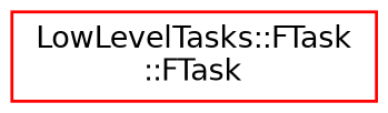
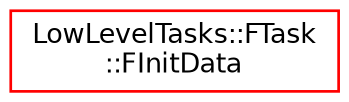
  digraph {
    rankdir=LR
-   n1 [color=red fillcolor=white fontname=Helvetica fontsize=10 height=0.2 label="LowLevelTasks::FTask\l::FTask" shape=box style=filled width=0.4]
+   n1 [color=red fillcolor=white fontname=Helvetica fontsize=10 height=0.2 label="LowLevelTasks::FTask\l::FInitData" shape=box style=filled width=0.4]
  }
